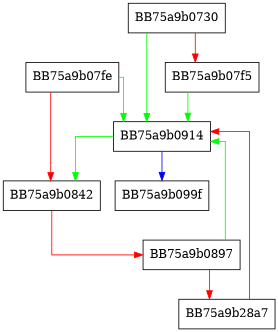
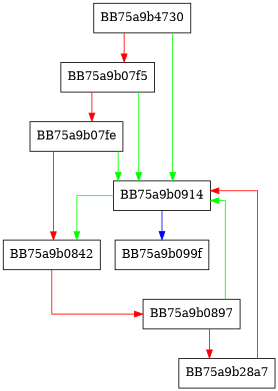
  digraph {
    splines=ortho
    node [shape=box]
    edge [color=red]
-   BB75a9b0730
+   BB75a9b0730 [label=BB75a9b4730]
    BB75a9b0914
    BB75a9b07f5
    BB75a9b099f
    BB75a9b0842
    BB75a9b07fe
    n7 [label=BB75a9b0897]
    n8 [label=BB75a9b28a7]
    BB75a9b0730 -> BB75a9b0914 [color=green]
    BB75a9b0730 -> BB75a9b07f5
    BB75a9b0914 -> BB75a9b099f [color=blue]
    BB75a9b0914 -> BB75a9b0842 [color=green]
    BB75a9b07f5 -> BB75a9b0914 [color=green]
+   BB75a9b07f5 -> BB75a9b07fe
    BB75a9b0842 -> n7
    BB75a9b07fe -> BB75a9b0914 [color=green]
    BB75a9b07fe -> BB75a9b0842
    n7 -> BB75a9b0914 [color=green]
    n7 -> n8
    n8 -> BB75a9b0914
  }
